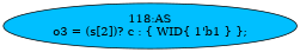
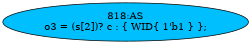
  strict digraph {
-   n1 [ast="<pyverilog.vparser.ast.Assign object at 0x7f5d26f39ed0>" def_var="['o3']" fillcolor=deepskyblue label="118:AS\no3 = (s[2])? c : { WID{ 1'b1 } };" statements="[]" style=filled typ=Assign use_var="['s', 'c']"]
+   n1 [ast="<pyverilog.vparser.ast.Assign object at 0x7f5d26f39ed0>" def_var="['o3']" fillcolor=deepskyblue label="818:AS\no3 = (s[2])? c : { WID{ 1'b1 } };" statements="[]" style=filled typ=Assign use_var="['s', 'c']"]
  }
